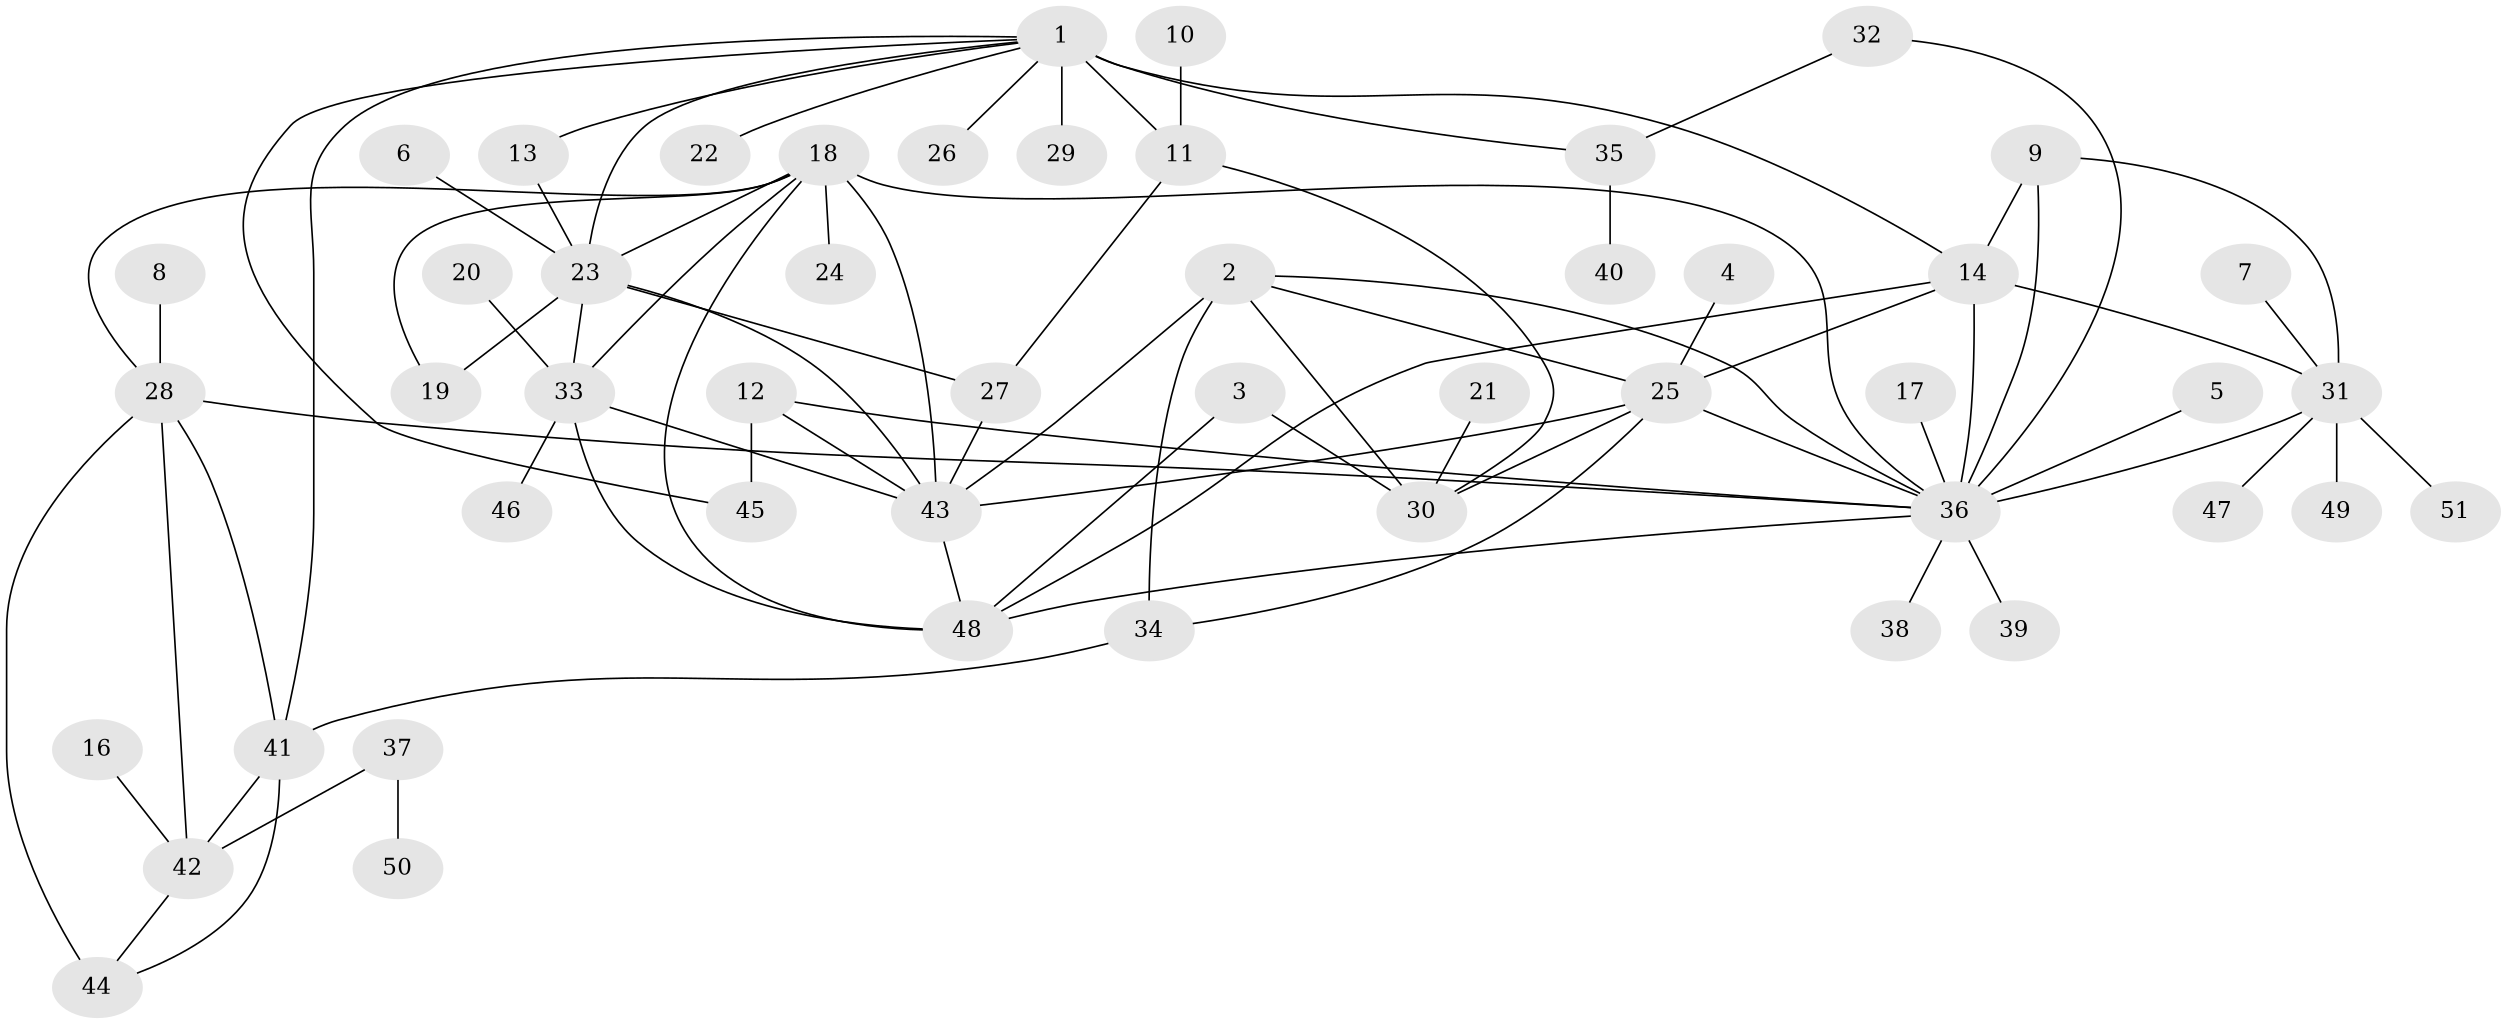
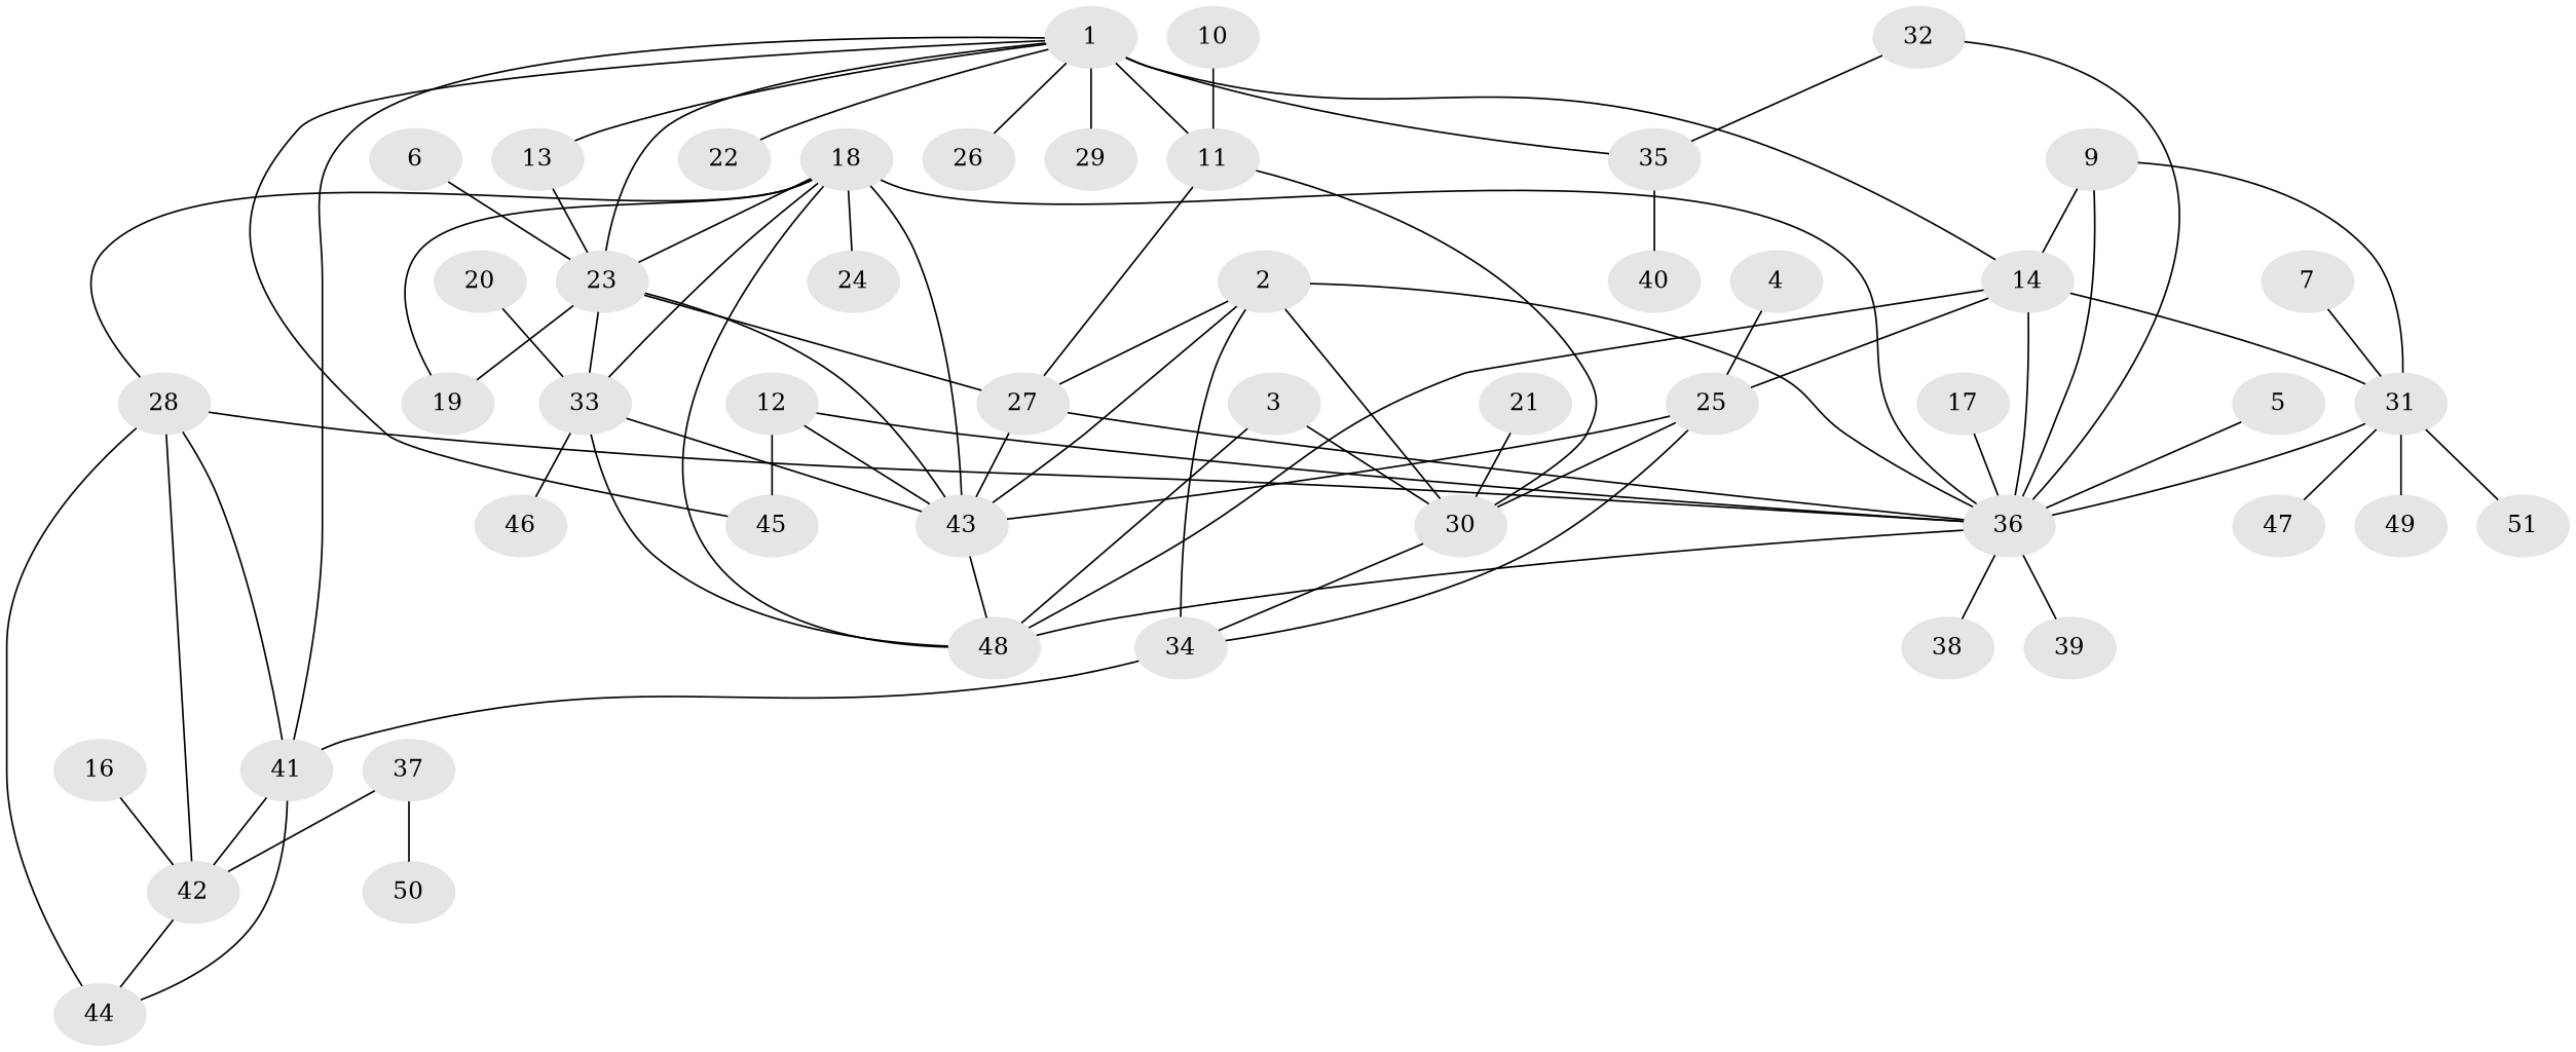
  graph {
    node [color=gray90 style=filled]
    edge [weight=1.0]
    1
    11
    13
    14
    22
    23
    26
    29
    35
    41
    45
    30
    27
    25
    36
    48
    31
    43
    19
    33
    40
    42
    44
    2
    34
    38
    39
    3
    4
    5
    6
    7
    47
    49
    51
-   8
    28
    9
    10
    12
    16
    17
    18
    24
    46
    20
    21
    32
    37
    50
    1 -- 11 [weight=4.0]
    1 -- 13
    1 -- 14
    1 -- 22
    1 -- 23
    1 -- 26
    1 -- 29
    1 -- 35
    1 -- 41
    1 -- 45
    11 -- 30
    11 -- 27
    13 -- 23
    14 -- 25
    14 -- 36 [weight=2.0]
    14 -- 48
    14 -- 31
    23 -- 27
    23 -- 43
    23 -- 19
    23 -- 33
    35 -- 40
    41 -- 42
    41 -- 44
-   25 -- 36
+   30 -- 34
+   27 -- 36
    27 -- 43
    25 -- 30
    25 -- 43
    25 -- 34
    36 -- 48
    36 -- 38
    36 -- 39
    31 -- 36 [weight=2.0]
    31 -- 47
    31 -- 49
    31 -- 51
    43 -- 48
    33 -- 48
    33 -- 43
    33 -- 46
    42 -- 44
    2 -- 30 [weight=2.0]
-   2 -- 25 [weight=2.0]
+   2 -- 27 [weight=2.0]
    2 -- 36
    2 -- 43
    2 -- 34 [weight=2.0]
    34 -- 41 [weight=2.0]
    3 -- 30
    3 -- 48
    4 -- 25
    5 -- 36
    6 -- 23
    7 -- 31
-   8 -- 28
    28 -- 41 [weight=2.0]
    28 -- 36
    28 -- 42 [weight=2.0]
    28 -- 44 [weight=2.0]
    9 -- 14
    9 -- 36 [weight=2.0]
    9 -- 31
    10 -- 11
    12 -- 45
    12 -- 36
    12 -- 43
    16 -- 42
    17 -- 36
    18 -- 23 [weight=2.0]
    18 -- 36
    18 -- 48
    18 -- 43
    18 -- 19
    18 -- 33
    18 -- 28
    18 -- 24
    20 -- 33
    21 -- 30
    32 -- 35
    32 -- 36
    37 -- 42
    37 -- 50
  }
